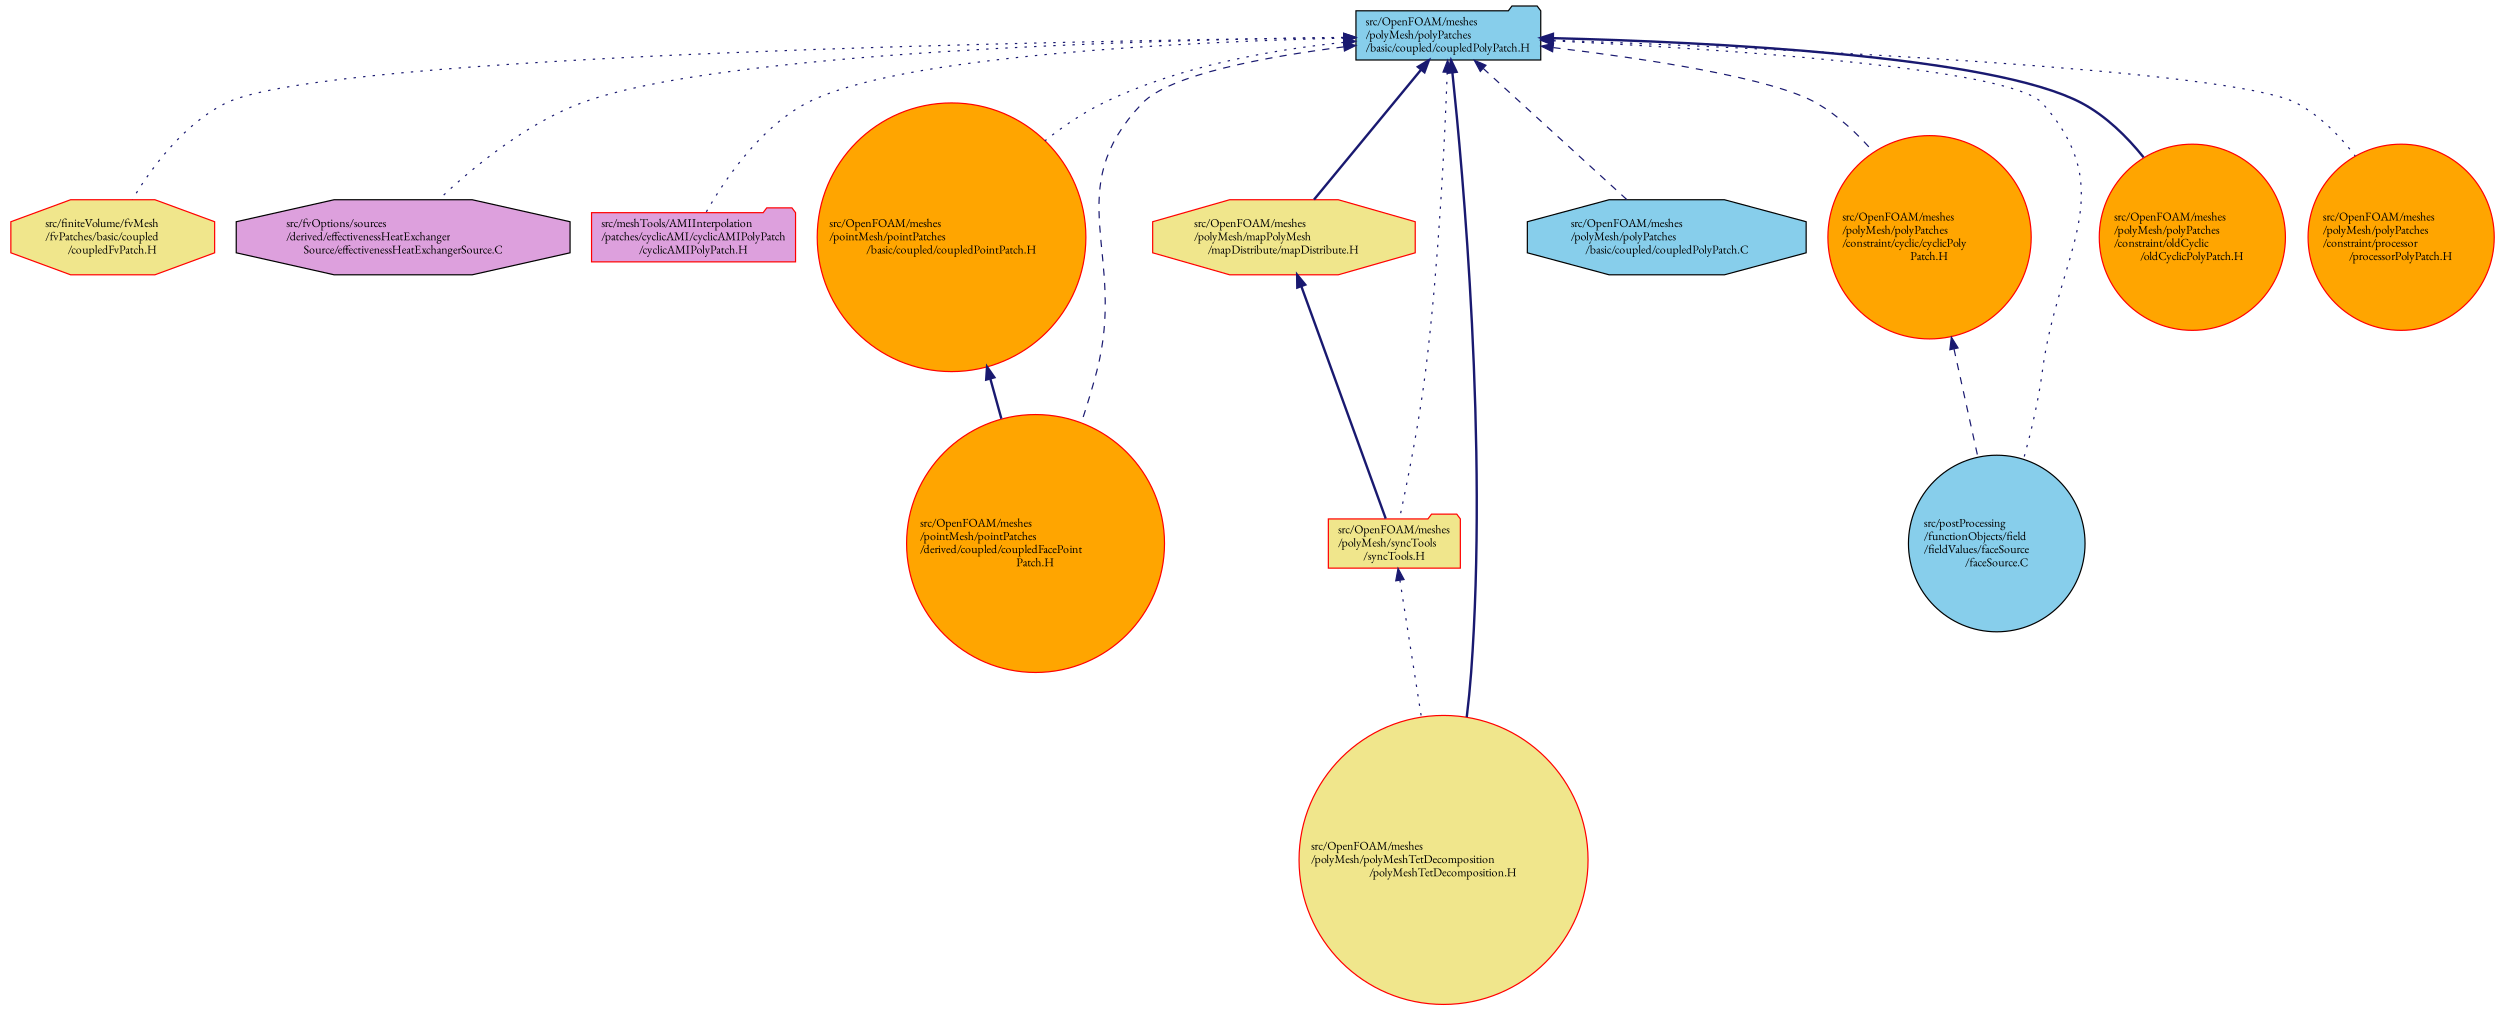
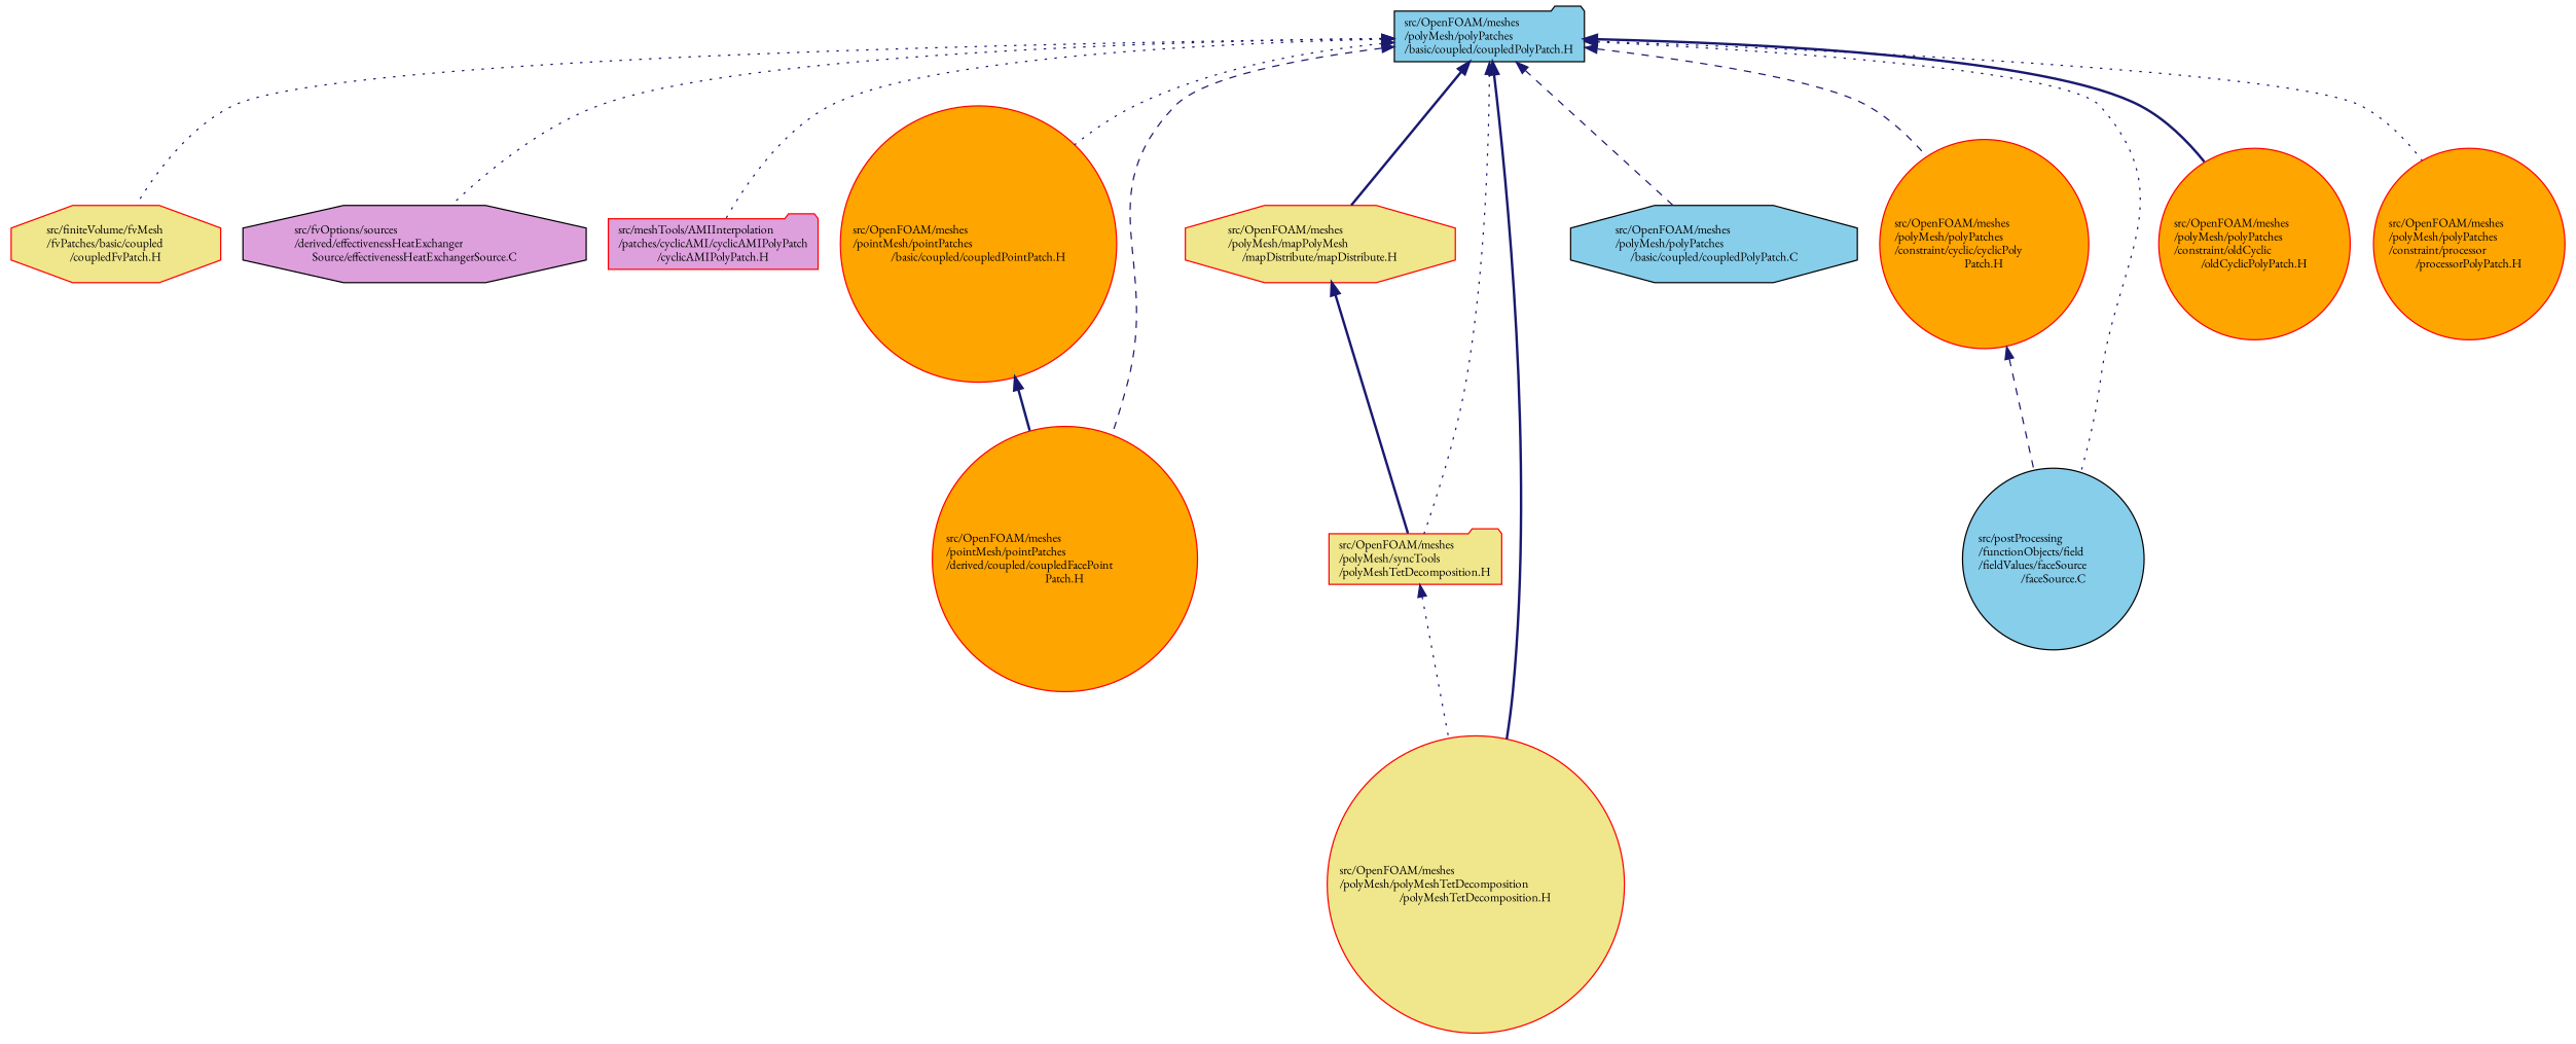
  digraph {
    fontname="EB Garamond"
    node [color=red fillcolor=orange fontname="EB Garamond" fontsize=10 shape=circle style=filled]
    edge [color=midnightblue dir=back fontname="EB Garamond" fontsize=10 labelfontname=FreeSans labelfontsize=10 style=dotted]
    n1 [color=black fillcolor=skyblue fontcolor=black height=0.2 label="src/OpenFOAM/meshes\l/polyMesh/polyPatches\l/basic/coupled/coupledPolyPatch.H" shape=folder width=0.4]
    n2 [height=0.2 label="src/finiteVolume/fvMesh\l/fvPatches/basic/coupled\l/coupledFvPatch.H" shape=octagon width=0.4 fillcolor=khaki]
    n3 [color=black height=0.2 label="src/fvOptions/sources\l/derived/effectivenessHeatExchanger\lSource/effectivenessHeatExchangerSource.C" shape=octagon width=0.4 fillcolor=plum]
    n4 [height=0.2 label="src/meshTools/AMIInterpolation\l/patches/cyclicAMI/cyclicAMIPolyPatch\l/cyclicAMIPolyPatch.H" shape=folder width=0.4 fillcolor=plum]
    n5 [height=0.2 label="src/OpenFOAM/meshes\l/pointMesh/pointPatches\l/basic/coupled/coupledPointPatch.H" width=0.4]
    n6 [height=0.2 label="src/OpenFOAM/meshes\l/pointMesh/pointPatches\l/derived/coupled/coupledFacePoint\lPatch.H" width=0.4]
    n7 [height=0.2 label="src/OpenFOAM/meshes\l/polyMesh/mapPolyMesh\l/mapDistribute/mapDistribute.H" shape=octagon width=0.4 fillcolor=khaki]
-   n8 [height=0.2 label="src/OpenFOAM/meshes\l/polyMesh/syncTools\l/syncTools.H" shape=folder width=0.4 fillcolor=khaki]
+   n8 [height=0.2 label="src/OpenFOAM/meshes\l/polyMesh/syncTools\l/polyMeshTetDecomposition.H" shape=folder width=0.4 fillcolor=khaki]
    n9 [height=0.2 label="src/OpenFOAM/meshes\l/polyMesh/polyMeshTetDecomposition\l/polyMeshTetDecomposition.H" width=0.4 fillcolor=khaki]
    n10 [color=black height=0.2 label="src/OpenFOAM/meshes\l/polyMesh/polyPatches\l/basic/coupled/coupledPolyPatch.C" shape=octagon width=0.4 fillcolor=skyblue]
    n11 [height=0.2 label="src/OpenFOAM/meshes\l/polyMesh/polyPatches\l/constraint/cyclic/cyclicPoly\lPatch.H" width=0.4]
    n12 [color=black height=0.2 label="src/postProcessing\l/functionObjects/field\l/fieldValues/faceSource\l/faceSource.C" width=0.4 fillcolor=skyblue]
    n13 [height=0.2 label="src/OpenFOAM/meshes\l/polyMesh/polyPatches\l/constraint/oldCyclic\l/oldCyclicPolyPatch.H" width=0.4]
    n14 [height=0.2 label="src/OpenFOAM/meshes\l/polyMesh/polyPatches\l/constraint/processor\l/processorPolyPatch.H" width=0.4]
    n1 -> n2
    n1 -> n3
    n1 -> n4
    n1 -> n5
    n1 -> n6 [style=dashed]
    n1 -> n7 [style=bold]
    n1 -> n8
    n1 -> n9 [style=bold]
    n1 -> n10 [style=dashed]
    n1 -> n11 [style=dashed]
    n1 -> n12
    n1 -> n13 [style=bold]
    n1 -> n14
    n5 -> n6 [style=bold]
    n7 -> n8 [style=bold]
    n8 -> n9
    n11 -> n12 [style=dashed]
  }
